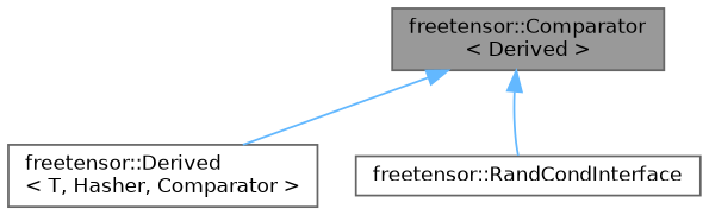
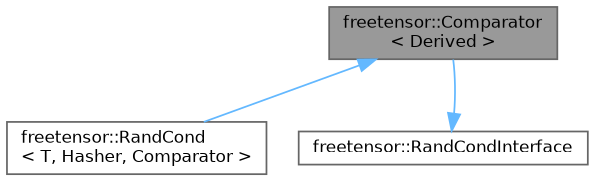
  digraph {
    node [color=gray40 fillcolor=white fontname=Helvetica fontsize=10 shape=box style=filled]
    edge [color=steelblue1 dir=back fontname=Helvetica fontsize=10 labelfontname=Helvetica labelfontsize=10 style=solid]
    n1 [fillcolor=grey60 fontcolor=black height=0.2 label="freetensor::Comparator\l\< Derived \>" width=0.4]
-   n2 [height=0.2 label="freetensor::Derived\l\< T, Hasher, Comparator \>" width=0.4]
+   n2 [height=0.2 label="freetensor::RandCond\l\< T, Hasher, Comparator \>" width=0.4]
    n3 [height=0.2 label="freetensor::RandCondInterface" width=0.4]
    n1 -> n2
-   n1 -> n3
+   n3 -> n1
  }
